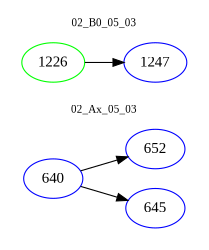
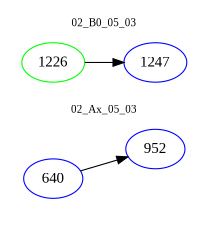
  digraph {
    fontname="Liberation Serif"
    rankdir=LR
    node [color=blue fontname="Liberation Serif"]
    edge [color=black fontname="Liberation Serif"]
    n1 [label=640]
-   n2 [label=645]
-   n3 [label=652]
+   n3 [label=952]
    n4 [color=green label=1226]
    n5 [label=1247]
    subgraph cluster_1 {
      color=white
      fontsize=10
      label="02_Ax_05_03"
      n1
-     n2
      n3
    }
    subgraph cluster_2 {
      color=white
      fontsize=10
      label="02_B0_05_03"
      n4
      n5
    }
-   n1 -> n2
    n1 -> n3
    n4 -> n5
  }
